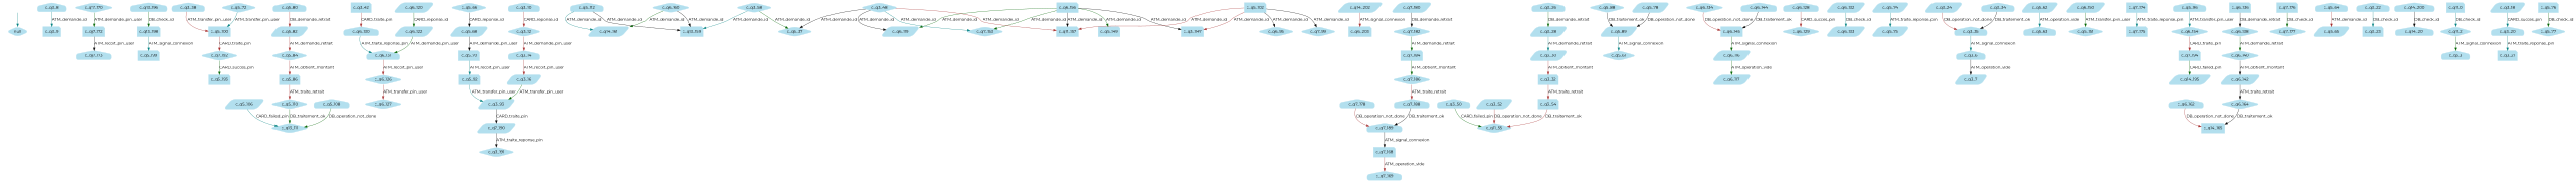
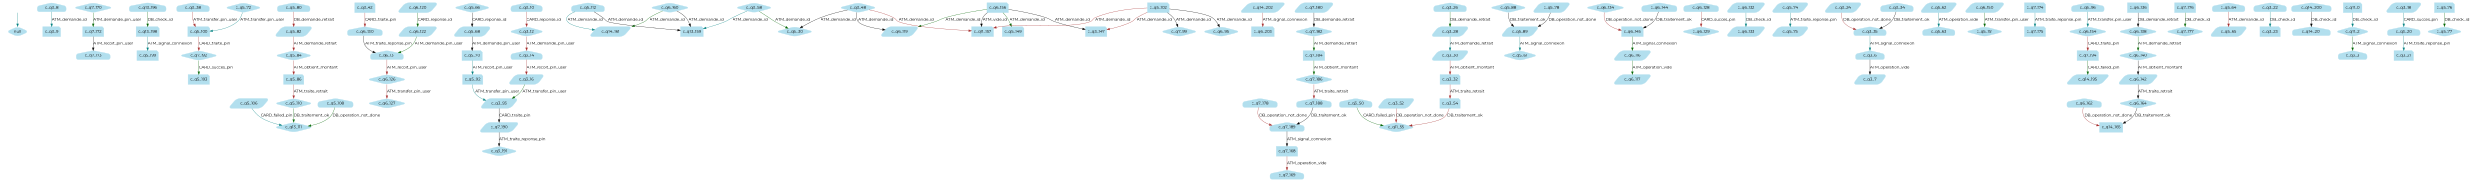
  digraph {
    fontname=Montserrat
    rankdir=TB
    node [fontname=Montserrat style="rounded, filled" color=lightblue2 shape=diamond]
    edge [color=brown fontname=Montserrat]
    start_null [style=invisible color="" shape=""]
    null
    n3 [label=c_q3_9 shape=note]
    n4 [label=c_q7_173 shape=house]
    n5 [label=c_q13_198 shape=note]
    n6 [label=c_q5_199 shape=note]
    n7 [label=c_q3_38 shape=house]
    n8 [label=c_q5_100 shape=note]
    n9 [label=c_q7_192]
    n10 [label=c_q5_106 shape=parallelogram]
    n11 [label=c_q13_111]
    n12 [label=c_q6_122 shape=parallelogram]
    n13 [label=c_q6_131 shape=house]
    n14 [label=c_q6_126]
    n15 [label=c_q5_66]
    n16 [label=c_q5_68 shape=parallelogram]
    n17 [label=c_q5_70 shape=note]
    n18 [label=c_q6_160]
    n19 [label=c_q14_161 shape=parallelogram]
    n20 [label=c_q13_159 shape=note]
    n21 [label=c_q6_119 shape=parallelogram]
    n22 [label=c_q14_202 shape=parallelogram]
    n23 [label=c_q6_203 shape=note]
    n24 [label=c_q7_186]
    n25 [label=c_q7_188 shape=house]
    n26 [label=c_q7_189 shape=house]
    n27 [label=c_q3_50 shape=house]
    n28 [label=c_q11_55]
    n29 [label=c_q5_88]
    n30 [label=c_q5_89 shape=parallelogram]
    n31 [label=c_q5_61]
    n32 [label=c_q11_157 shape=note]
    n33 [label=c_q7_168 shape=note]
    n34 [label=c_q3_16 shape=parallelogram]
    n35 [label=c_q3_93 shape=parallelogram]
    n36 [label=c_q7_190 shape=parallelogram]
    n37 [label=c_q6_116 shape=parallelogram]
    n38 [label=c_q6_117 shape=parallelogram]
    n39 [label=c_q5_193 shape=note]
    n40 [label=c_q7_170]
    n41 [label=c_q7_172 shape=note]
    n42 [label=c_q3_12]
    n43 [label=c_q3_14 shape=house]
    n44 [label=c_q6_128 shape=house]
    n45 [label=c_q6_129]
    n46 [label=c_q6_132 shape=parallelogram]
    n47 [label=c_q6_133 shape=parallelogram]
    n48 [label=c_q3_8 shape=house]
    n49 [label=c_q5_74 shape=parallelogram]
    n50 [label=c_q5_75 shape=parallelogram]
    n51 [label=c_q5_149 shape=note]
    n52 [label=c_q3_6 shape=house]
    n53 [label=c_q3_7 shape=parallelogram]
    n54 [label=c_q5_62 shape=parallelogram]
    n55 [label=c_q5_63 shape=house]
    n56 [label=c_q3_191]
    n57 [label=c_q6_156 shape=note]
-   n58 [label=c_q7_153]
    n59 [label=c_q3_147 shape=note]
    n60 [label=c_q3_48]
-   n61 [label=c_q5_37]
+   n61 [label=c_q5_30]
    n62 [label=c_q6_150 shape=parallelogram]
    n63 [label=c_q5_151]
    n64 [label=c_q7_182]
    n65 [label=c_q7_184 shape=note]
    n66 [label=c_q5_112 shape=house]
    n67 [label=c_q3_42 shape=note]
    n68 [label=c_q6_130 shape=house]
    n69 [label=c_q6_120 shape=parallelogram]
    n70 [label=c_q3_52 shape=parallelogram]
    n71 [label=c_q7_175 shape=note]
    n72 [label=c_q14_195 shape=parallelogram]
    n73 [label=c_q3_35 shape=house]
    n74 [label=c_q5_84]
    n75 [label=c_q5_86 shape=note]
    n76 [label=c_q5_110]
    n77 [label=c_q3_10 shape=house]
    n78 [label=c_q6_138]
    n79 [label=c_q6_140]
    n80 [label=c_q6_142 shape=parallelogram]
    n81 [label=c_q7_177]
    n82 [label=c_q5_64 shape=house]
    n83 [label=c_q5_65 shape=parallelogram]
    n84 [label=c_q3_23 shape=note]
    n85 [label=c_q6_127]
    n86 [label=c_q14_200 shape=house]
    n87 [label=c_q14_201 shape=house]
    n88 [label=c_q3_30 shape=parallelogram]
    n89 [label=c_q3_32 shape=note]
    n90 [label=c_q3_54 shape=note]
    n91 [label=c_q7_169 shape=house]
    n92 [label=c_q11_0 shape=note]
    n93 [label=c_q11_2]
    n94 [label=c_q3_3 shape=house]
    n95 [label=c_q5_72]
    n96 [label=c_q6_134]
    n97 [label=c_q6_145 shape=note]
    n98 [label=c_q7_176 shape=note]
    n99 [label=c_q3_24 shape=parallelogram]
    n100 [label=c_q6_162 shape=house]
    n101 [label=c_q14_165 shape=note]
    n102 [label=c_q6_154]
    n103 [label=c_q7_194 shape=note]
    n104 [label=c_q3_21 shape=note]
    n105 [label=c_q7_99]
    n106 [label=c_q5_96 shape=house]
    n107 [label=c_q6_136 shape=note]
    n108 [label=c_q3_18 shape=parallelogram]
    n109 [label=c_q3_20 shape=house]
    n110 [label=c_q5_82 shape=parallelogram]
    n111 [label=c_q5_76 shape=note]
    n112 [label=c_q5_77]
    n113 [label=c_q13_196 shape=house]
    n114 [label=c_q3_34 shape=house]
    n115 [label=c_q5_78 shape=parallelogram]
    n116 [label=c_q5_92 shape=note]
    n117 [label=c_q3_22 shape=house]
    n118 [label=c_q6_164]
    n119 [label=c_q7_180 shape=parallelogram]
    n120 [label=c_q5_108 shape=house]
    n121 [label=c_q3_26 shape=house]
    n122 [label=c_q3_28 shape=parallelogram]
    n123 [label=c_q7_174 shape=note]
    n124 [label=c_q3_58]
    n125 [label=c_q5_80 shape=house]
    n126 [label=c_q6_95]
    n127 [label=c_q6_144 shape=house]
    n128 [label=c_q7_178 shape=house]
    n129 [label=c_q5_102 shape=note]
    start_null -> null [color=teal]
    n5 -> n6 [color=teal label=ATM_signal_connexion]
    n7 -> n8 [label=ATM_transfer_pin_user]
    n8 -> n9 [label=CARD_traite_pin]
    n9 -> n39 [color=darkgreen label=CARD_succes_pin]
    n10 -> n11 [color=teal label=CARD_failed_pin]
    n12 -> n13 [color=darkgreen label=ATM_demande_pin_user]
    n13 -> n14 [label=ATM_recoit_pin_user]
    n14 -> n85 [label=ATM_transfer_pin_user]
    n15 -> n16 [color=black label=CARD_reponse_id]
    n16 -> n17 [color=black label=ATM_demande_pin_user]
    n17 -> n116 [color=teal label=ATM_recoit_pin_user]
    n18 -> n19 [color=darkgreen label=ATM_demande_id]
    n18 -> n20 [color=black label=ATM_demande_id]
    n22 -> n23 [label=ATM_signal_connexion]
    n24 -> n25 [label=ATM_traite_retrait]
    n25 -> n26 [color=black label=DB_traitement_ok]
    n26 -> n33 [color=black label=ATM_signal_connexion]
    n27 -> n28 [color=darkgreen label=CARD_failed_pin]
    n29 -> n30 [color=black label=DB_traitement_ok]
    n30 -> n31 [color=teal label=ATM_signal_connexion]
    n33 -> n91 [label=ATM_operation_vide]
    n34 -> n35 [color=darkgreen label=ATM_transfer_pin_user]
    n35 -> n36 [color=black label=CARD_traite_pin]
    n36 -> n56 [color=black label=ATM_traite_reponse_pin]
    n37 -> n38 [color=darkgreen label=ATM_operation_vide]
    n40 -> n41 [color=darkgreen label=ATM_demande_pin_user]
    n41 -> n4 [color=black label=ATM_recoit_pin_user]
    n42 -> n43 [label=ATM_demande_pin_user]
    n43 -> n34 [label=ATM_recoit_pin_user]
    n44 -> n45 [label=CARD_succes_pin]
    n46 -> n47 [color=teal label=DB_check_id]
    n48 -> n3 [color=teal label=ATM_demande_id]
    n49 -> n50 [color=teal label=ATM_traite_reponse_pin]
    n52 -> n53 [color=black label=ATM_operation_vide]
    n54 -> n55 [color=teal label=ATM_operation_vide]
    n57 -> n21 [color=darkgreen label=ATM_demande_id]
-   n57 -> n32 [color=black label=ATM_demande_id]
+   n57 -> n32 [color=black label=ATM_vide_id]
    n57 -> n51 [color=darkgreen label=ATM_demande_id]
-   n57 -> n58 [color=darkgreen label=ATM_demande_id]
    n57 -> n59 [color=black label=ATM_demande_id]
    n60 -> n21 [color=black label=ATM_demande_id]
    n60 -> n32 [label=ATM_demande_id]
-   n60 -> n58 [color=teal label=ATM_demande_id]
    n60 -> n61 [color=black label=ATM_demande_id]
    n62 -> n63 [color=darkgreen label=ATM_transfer_pin_user]
    n64 -> n65 [color=darkgreen label=ATM_demande_retrait]
    n65 -> n24 [color=darkgreen label=ATM_obtient_montant]
    n66 -> n19 [color=teal label=ATM_demande_id]
    n66 -> n20 [color=black label=ATM_demande_id]
    n67 -> n68 [label=CARD_traite_pin]
-   n68 -> n13 [color=teal label=ATM_traite_reponse_pin]
+   n68 -> n13 [color=black label=ATM_traite_reponse_pin]
    n69 -> n12 [color=darkgreen label=CARD_reponse_id]
    n70 -> n28 [label=DB_operation_not_done]
    n73 -> n52 [color=teal label=ATM_signal_connexion]
    n74 -> n75 [label=ATM_obtient_montant]
    n75 -> n76 [label=ATM_traite_retrait]
    n76 -> n11 [color=darkgreen label=DB_traitement_ok]
    n77 -> n42 [label=CARD_reponse_id]
    n78 -> n79 [color=darkgreen label=ATM_demande_retrait]
    n79 -> n80 [color=black label=ATM_obtient_montant]
    n80 -> n118 [color=black label=ATM_traite_retrait]
    n82 -> n83 [label=ATM_demande_id]
    n86 -> n87 [color=black label=DB_check_id]
    n88 -> n89 [label=ATM_obtient_montant]
    n89 -> n90 [label=ATM_traite_retrait]
    n90 -> n28 [label=DB_traitement_ok]
    n92 -> n93 [color=teal label=DB_check_id]
    n93 -> n94 [color=darkgreen label=ATM_signal_connexion]
    n95 -> n8 [color=teal label=ATM_transfer_pin_user]
    n96 -> n97 [label=DB_operation_not_done]
    n97 -> n37 [color=darkgreen label=ATM_signal_connexion]
    n98 -> n81 [color=darkgreen label=DB_check_id]
    n99 -> n73 [label=DB_operation_not_done]
    n100 -> n101 [label=DB_operation_not_done]
    n102 -> n103 [label=CARD_traite_pin]
    n103 -> n72 [color=darkgreen label=CARD_failed_pin]
    n106 -> n102 [color=teal label=ATM_transfer_pin_user]
    n107 -> n78 [color=black label=DB_demande_retrait]
    n108 -> n109 [color=teal label=CARD_succes_pin]
    n109 -> n104 [color=teal label=ATM_traite_reponse_pin]
    n110 -> n74 [label=ATM_demande_retrait]
    n111 -> n112 [color=darkgreen label=DB_check_id]
    n113 -> n5 [color=darkgreen label=DB_check_id]
    n114 -> n73 [color=black label=DB_traitement_ok]
    n115 -> n30 [color=black label=DB_operation_not_done]
    n116 -> n35 [color=teal label=ATM_transfer_pin_user]
    n117 -> n84 [color=teal label=DB_check_id]
    n118 -> n101 [color=black label=DB_traitement_ok]
    n119 -> n64 [color=black label=DB_demande_retrait]
    n120 -> n11 [color=darkgreen label=DB_operation_not_done]
    n121 -> n122 [color=darkgreen label=DB_demande_retrait]
    n122 -> n88 [color=teal label=ATM_demande_retrait]
    n123 -> n71 [color=teal label=ATM_traite_reponse_pin]
    n124 -> n20 [color=teal label=ATM_demande_id]
    n124 -> n61 [color=darkgreen label=ATM_demande_id]
    n125 -> n110 [label=DB_demande_retrait]
    n127 -> n97 [color=black label=DB_traitement_ok]
    n128 -> n26 [label=DB_operation_not_done]
    n129 -> n32 [label=ATM_demande_id]
    n129 -> n59 [label=ATM_demande_id]
    n129 -> n105 [color=black label=ATM_demande_id]
    n129 -> n126 [color=black label=ATM_demande_id]
  }
